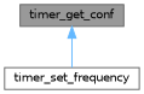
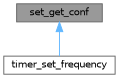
  digraph {
    rankdir=TB
    node [fontname=Helvetica fontsize=10 shape=box style=filled]
-   n1 [color=gray40 fillcolor=grey60 fontcolor=black height=0.2 label=timer_get_conf width=0.4]
+   n1 [color=gray40 fillcolor=grey60 fontcolor=black height=0.2 label=set_get_conf width=0.4]
    n2 [color=grey40 fillcolor=white height=0.2 label=timer_set_frequency width=0.4]
    n1 -> n2 [color=steelblue1 dir=back fontname=Helvetica fontsize=10 labelfontname=Helvetica labelfontsize=10 style=solid]
  }
